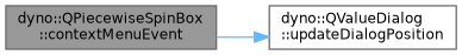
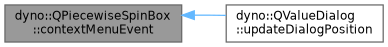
  digraph {
    rankdir=LR
    node [fontname=Helvetica fontsize=10 shape=box style=filled]
    n1 [color=gray40 fillcolor=grey60 fontcolor=black height=0.2 label="dyno::QPiecewiseSpinBox\l::contextMenuEvent" width=0.4]
    n2 [color=grey40 fillcolor=white height=0.2 label="dyno::QValueDialog\l::updateDialogPosition" width=0.4]
-   n1 -> n2 [color=steelblue1 fontname=Helvetica fontsize=10 labelfontname=Helvetica labelfontsize=10 style=solid]
+   n2 -> n1 [color=steelblue1 fontname=Helvetica fontsize=10 labelfontname=Helvetica labelfontsize=10 style=solid]
  }
